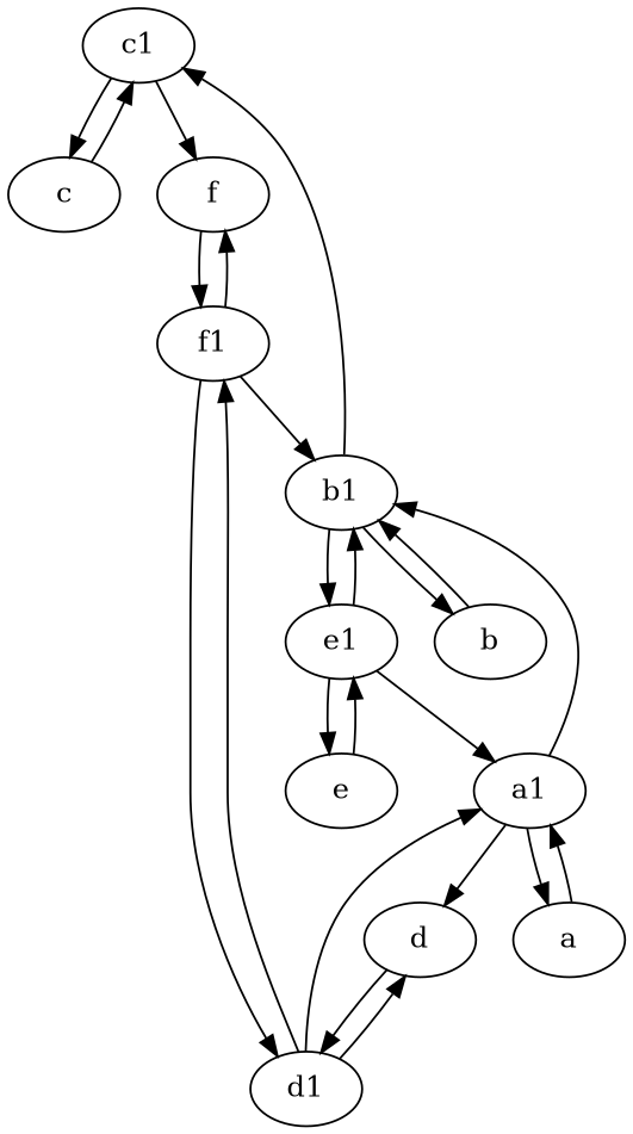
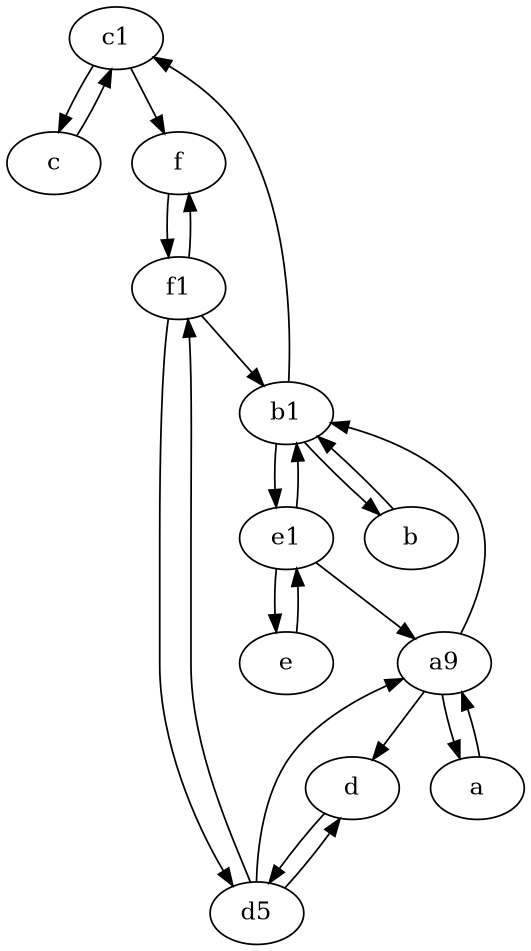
  digraph {
    c1
    c
    f
    f1
-   d1
+   d1 [label=d5]
    b1
-   a1
+   a1 [label=a9]
    d
    e1
    b
    e
    a
    c1 -> c
    c1 -> f
    c -> c1
    f -> f1
    f1 -> f
    f1 -> d1
    f1 -> b1
    d1 -> f1
    d1 -> a1
    d1 -> d
    b1 -> c1
    b1 -> e1
    b1 -> b
    a1 -> b1
    a1 -> d
    a1 -> a
    d -> d1
    e1 -> b1
    e1 -> a1
    e1 -> e
    b -> b1
    e -> e1
    a -> a1
  }
